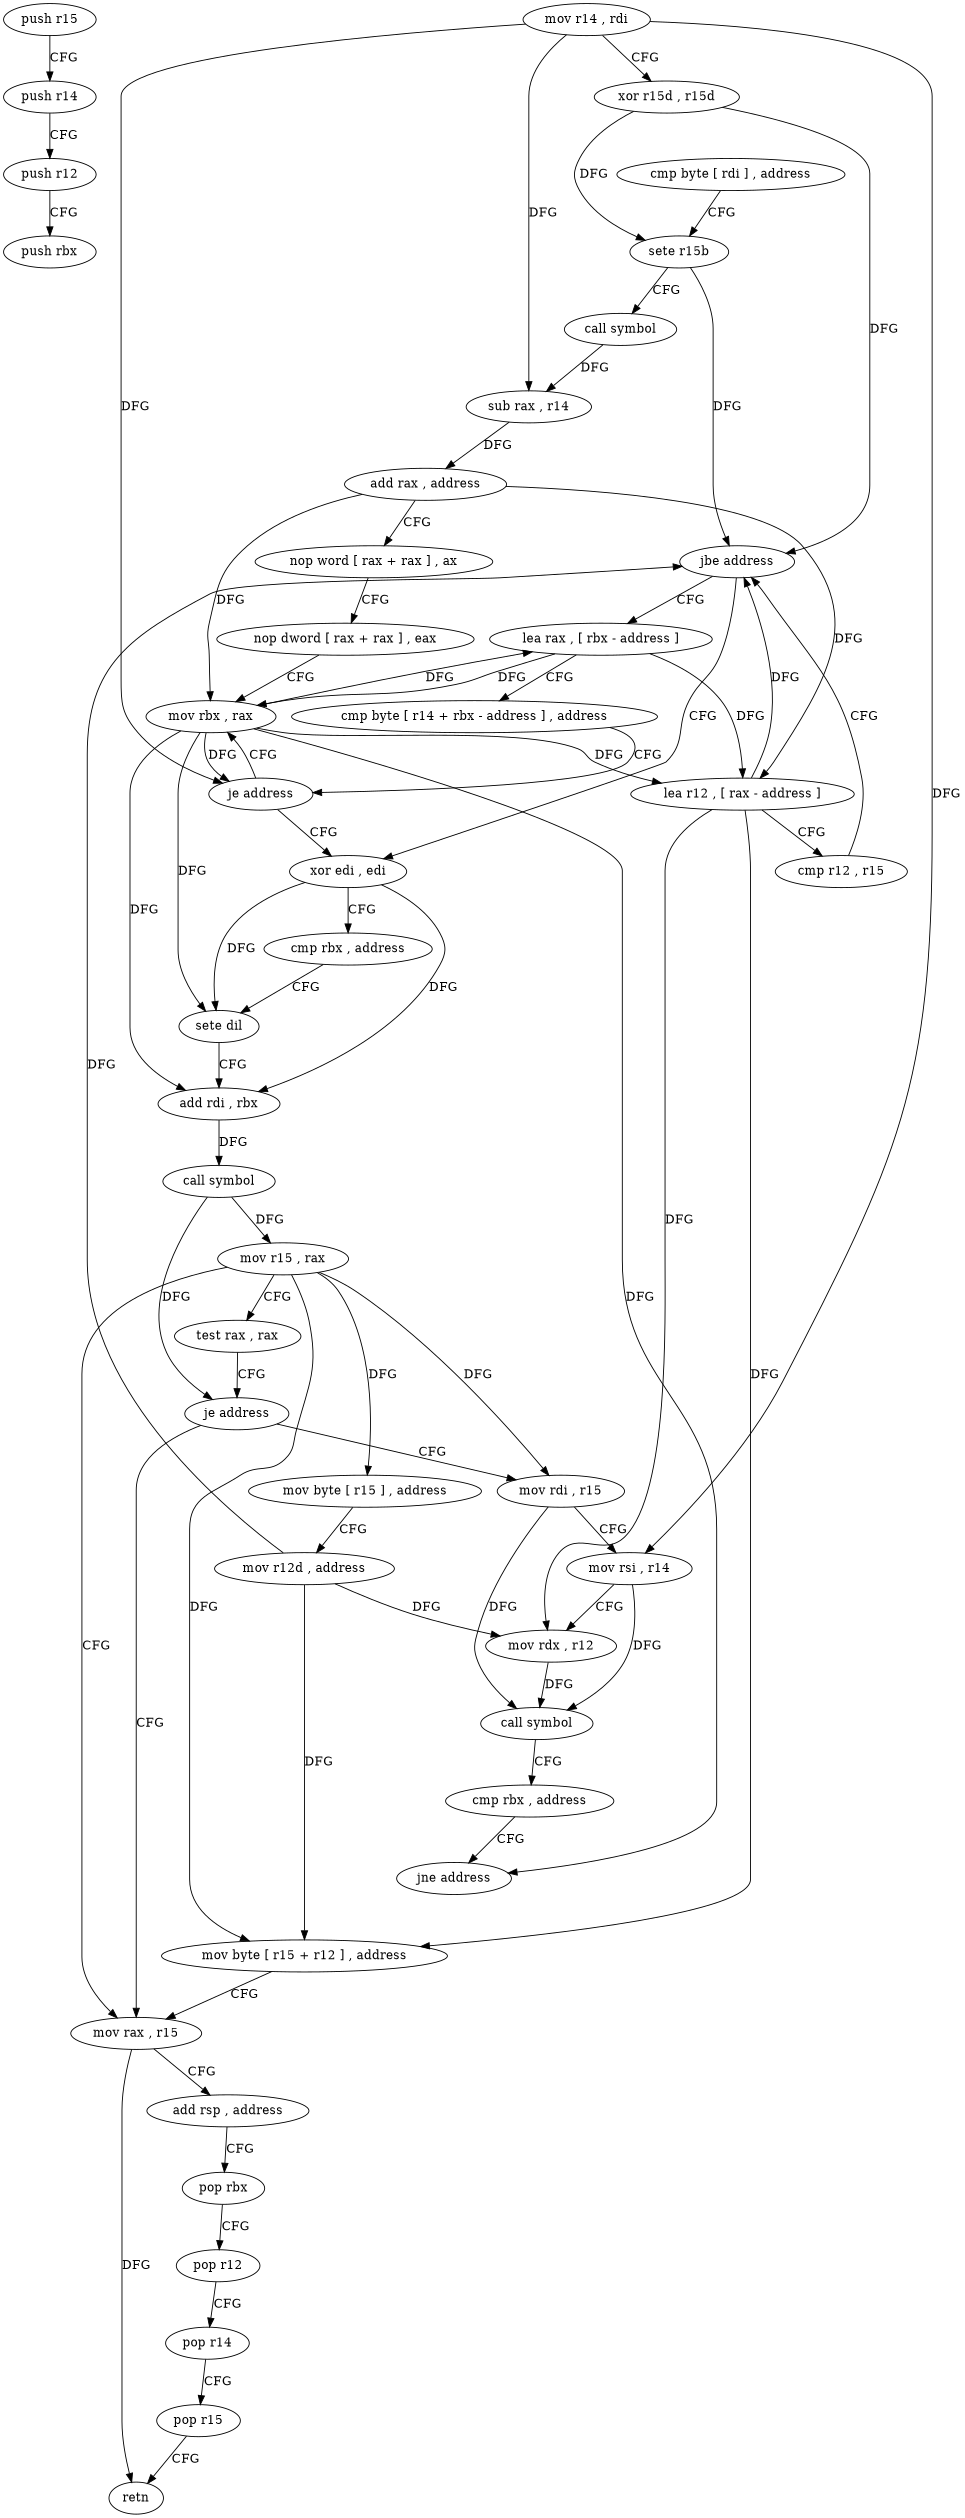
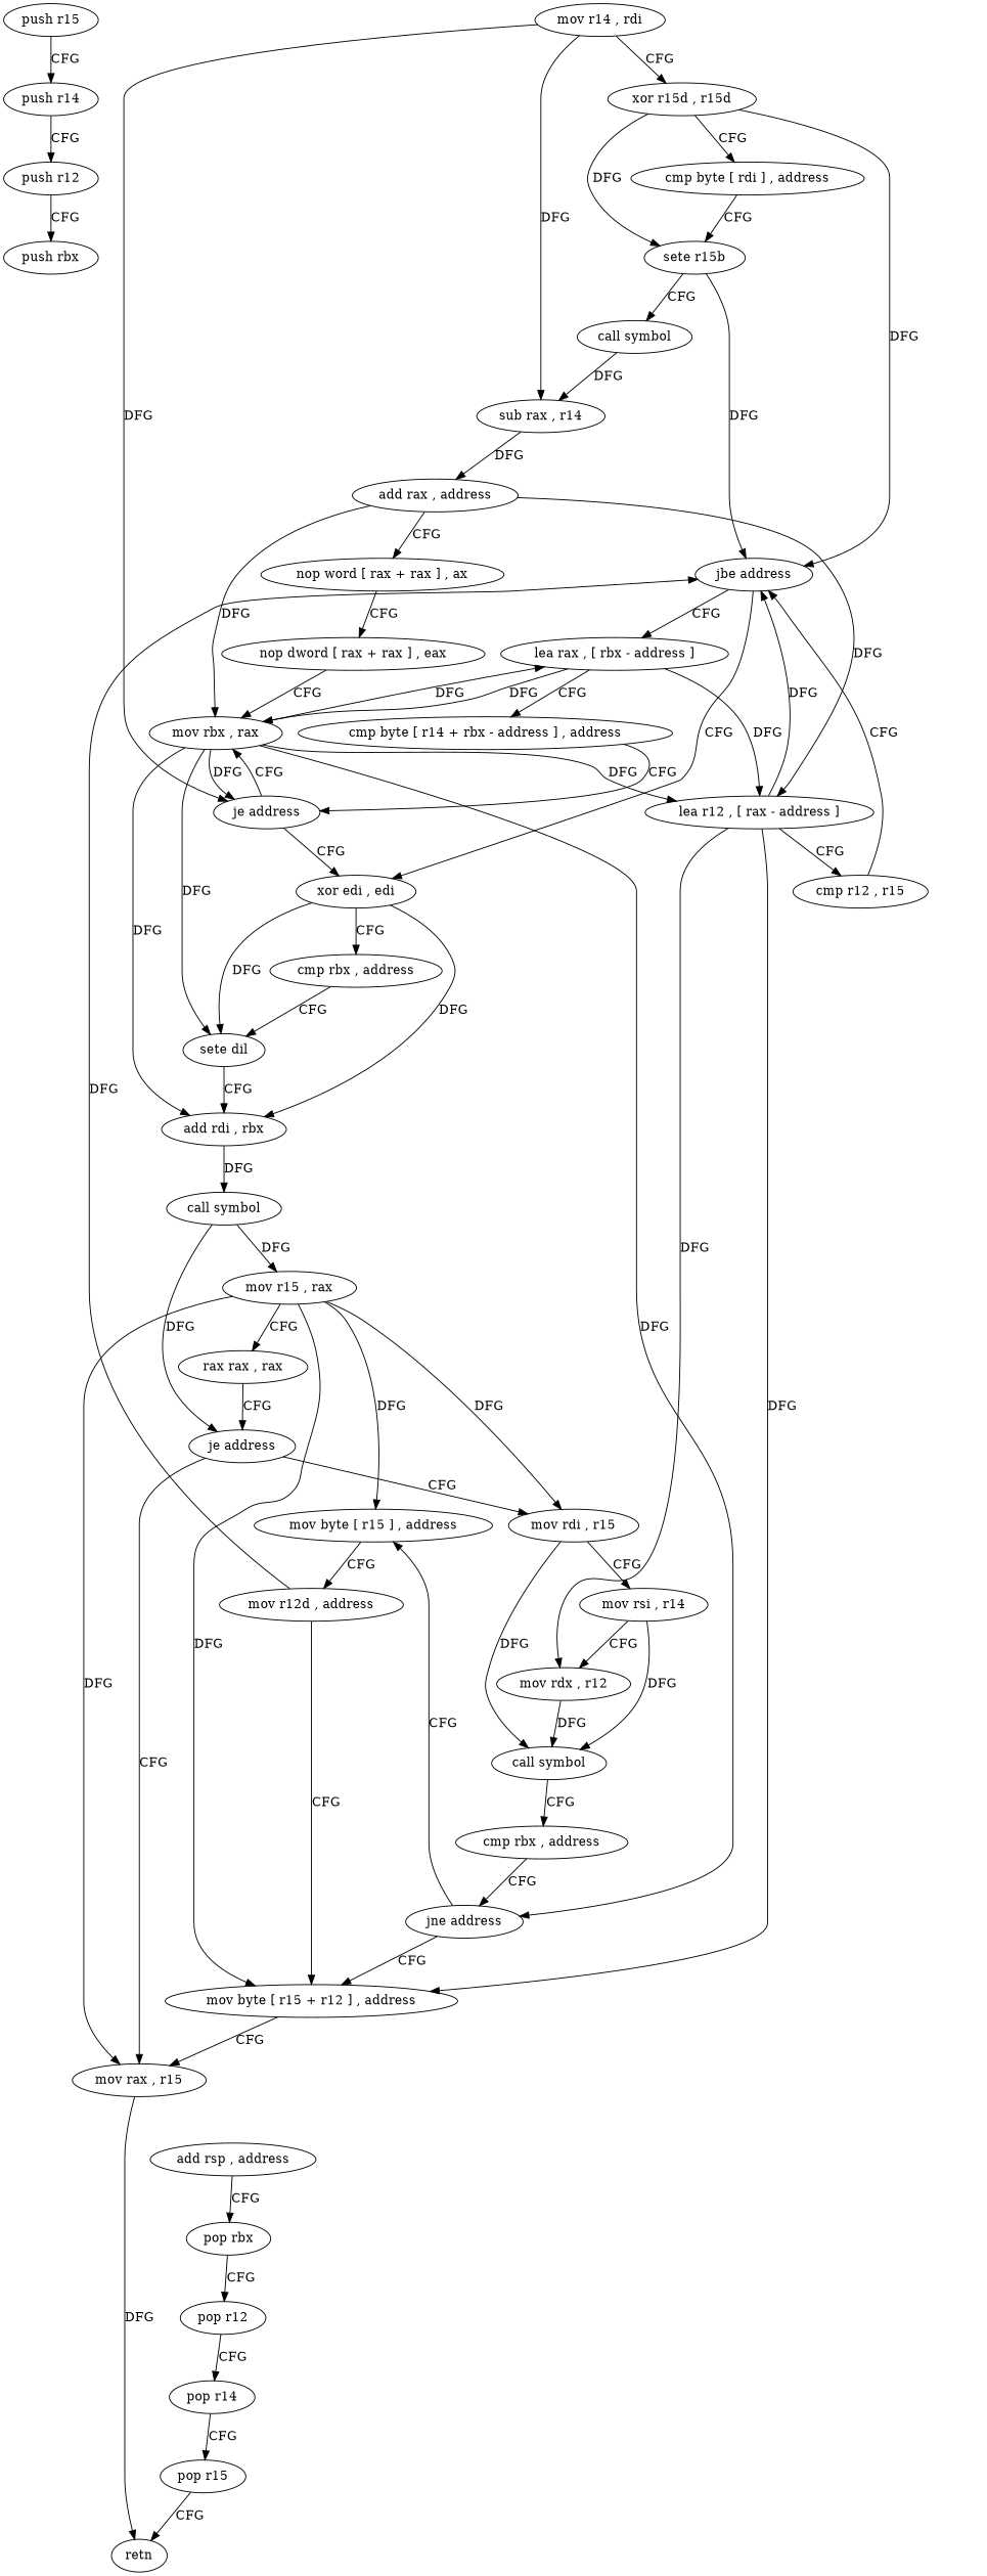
  digraph {
    n1 [label="push r15"]
    n2 [label="push r14"]
    n3 [label="push r12"]
    n4 [label="push rbx"]
    n5 [label="mov r14 , rdi"]
    n6 [label="xor r15d , r15d"]
    n7 [label="sub rax , r14"]
    n8 [label="je address"]
    n9 [label="mov rsi , r14"]
    n10 [label="cmp byte [ rdi ] , address"]
    n11 [label="sete r15b"]
    n12 [label="jbe address"]
    n13 [label="add rax , address"]
    n14 [label="mov rbx , rax"]
    n15 [label="xor edi , edi"]
    n16 [label="call symbol"]
    n17 [label="mov rdx , r12"]
    n18 [label="call symbol"]
    n19 [label="lea rax , [ rbx - address ]"]
    n20 [label="nop word [ rax + rax ] , ax"]
    n21 [label="lea r12 , [ rax - address ]"]
    n22 [label="nop dword [ rax + rax ] , eax"]
    n23 [label="sete dil"]
    n24 [label="add rdi , rbx"]
    n25 [label="jne address"]
    n26 [label="mov byte [ r15 + r12 ] , address"]
    n27 [label="cmp r12 , r15"]
    n28 [label="call symbol"]
    n29 [label="cmp byte [ r14 + rbx - address ] , address"]
    n30 [label="mov byte [ r15 ] , address"]
    n31 [label="cmp rbx , address"]
    n32 [label="mov r15 , rax"]
    n33 [label="je address"]
-   n34 [label="test rax , rax"]
+   n34 [label="rax rax , rax"]
    n35 [label="mov rax , r15"]
    n36 [label="mov rdi , r15"]
    n37 [label="add rsp , address"]
    n38 [label=retn]
    n39 [label="mov r12d , address"]
    n40 [label="pop rbx"]
    n41 [label="cmp rbx , address"]
    n42 [label="pop r12"]
    n43 [label="pop r14"]
    n44 [label="pop r15"]
    n1 -> n2 [label=CFG]
    n2 -> n3 [label=CFG]
    n3 -> n4 [label=CFG]
    n5 -> n6 [label=CFG]
    n5 -> n7 [label=DFG]
    n5 -> n8 [label=DFG]
-   n5 -> n9 [label=DFG]
+   n6 -> n10 [label=CFG]
    n6 -> n11 [label=DFG]
    n6 -> n12 [label=DFG]
    n7 -> n13 [label=DFG]
    n8 -> n14 [label=CFG]
    n8 -> n15 [label=CFG]
    n9 -> n16 [label=DFG]
    n9 -> n17 [label=CFG]
    n10 -> n11 [label=CFG]
    n11 -> n12 [label=DFG]
    n11 -> n18 [label=CFG]
    n12 -> n15 [label=CFG]
    n12 -> n19 [label=CFG]
    n13 -> n14 [label=DFG]
    n13 -> n20 [label=CFG]
    n13 -> n21 [label=DFG]
    n14 -> n8 [label=DFG]
    n14 -> n19 [label=DFG]
    n14 -> n21 [label=DFG]
    n14 -> n23 [label=DFG]
    n14 -> n24 [label=DFG]
    n14 -> n25 [label=DFG]
    n15 -> n23 [label=DFG]
    n15 -> n24 [label=DFG]
    n15 -> n31 [label=CFG]
    n16 -> n41 [label=CFG]
    n17 -> n16 [label=DFG]
    n18 -> n7 [label=DFG]
    n19 -> n14 [label=DFG]
    n19 -> n21 [label=DFG]
    n19 -> n29 [label=CFG]
    n20 -> n22 [label=CFG]
    n21 -> n12 [label=DFG]
    n21 -> n17 [label=DFG]
    n21 -> n26 [label=DFG]
    n21 -> n27 [label=CFG]
    n22 -> n14 [label=CFG]
    n23 -> n24 [label=CFG]
    n24 -> n28 [label=DFG]
+   n25 -> n26 [label=CFG]
+   n25 -> n30 [label=CFG]
    n26 -> n35 [label=CFG]
    n27 -> n12 [label=CFG]
    n28 -> n32 [label=DFG]
    n28 -> n33 [label=DFG]
    n29 -> n8 [label=CFG]
    n30 -> n39 [label=CFG]
    n31 -> n23 [label=CFG]
    n32 -> n26 [label=DFG]
    n32 -> n30 [label=DFG]
    n32 -> n34 [label=CFG]
-   n32 -> n35 [label=CFG]
+   n32 -> n35 [label=DFG]
    n32 -> n36 [label=DFG]
    n33 -> n35 [label=CFG]
    n33 -> n36 [label=CFG]
    n34 -> n33 [label=CFG]
-   n35 -> n37 [label=CFG]
    n35 -> n38 [label=DFG]
    n36 -> n9 [label=CFG]
    n36 -> n16 [label=DFG]
    n37 -> n40 [label=CFG]
    n39 -> n12 [label=DFG]
-   n39 -> n17 [label=DFG]
-   n39 -> n26 [label=DFG]
+   n39 -> n26 [label=CFG]
    n40 -> n42 [label=CFG]
    n41 -> n25 [label=CFG]
    n42 -> n43 [label=CFG]
    n43 -> n44 [label=CFG]
    n44 -> n38 [label=CFG]
  }
